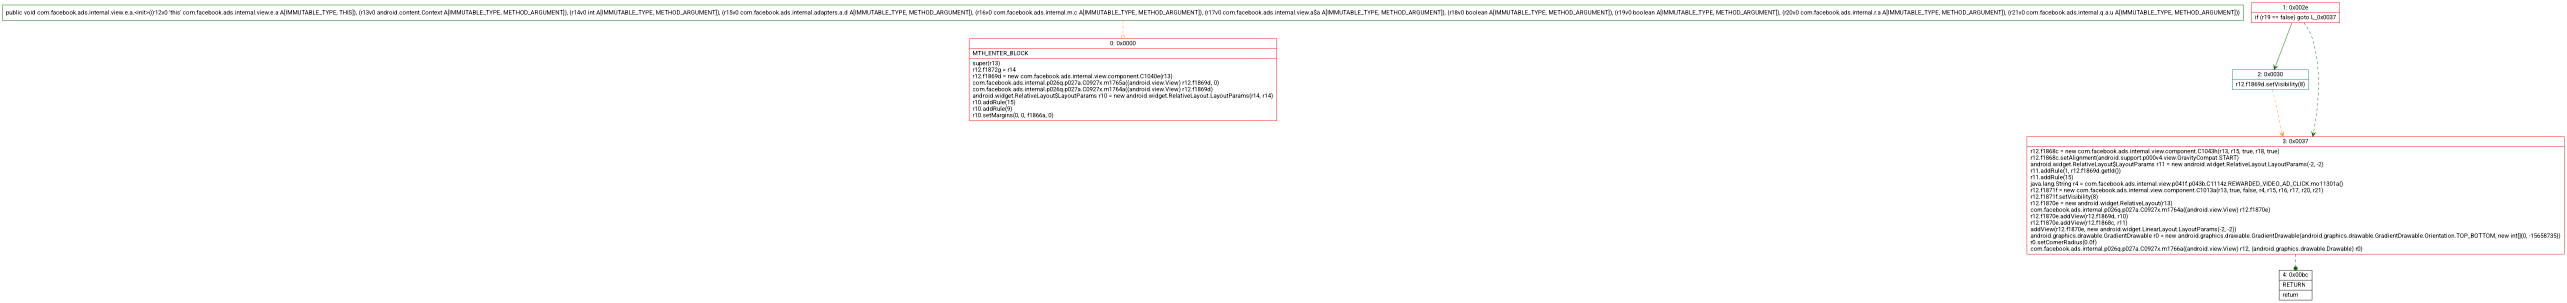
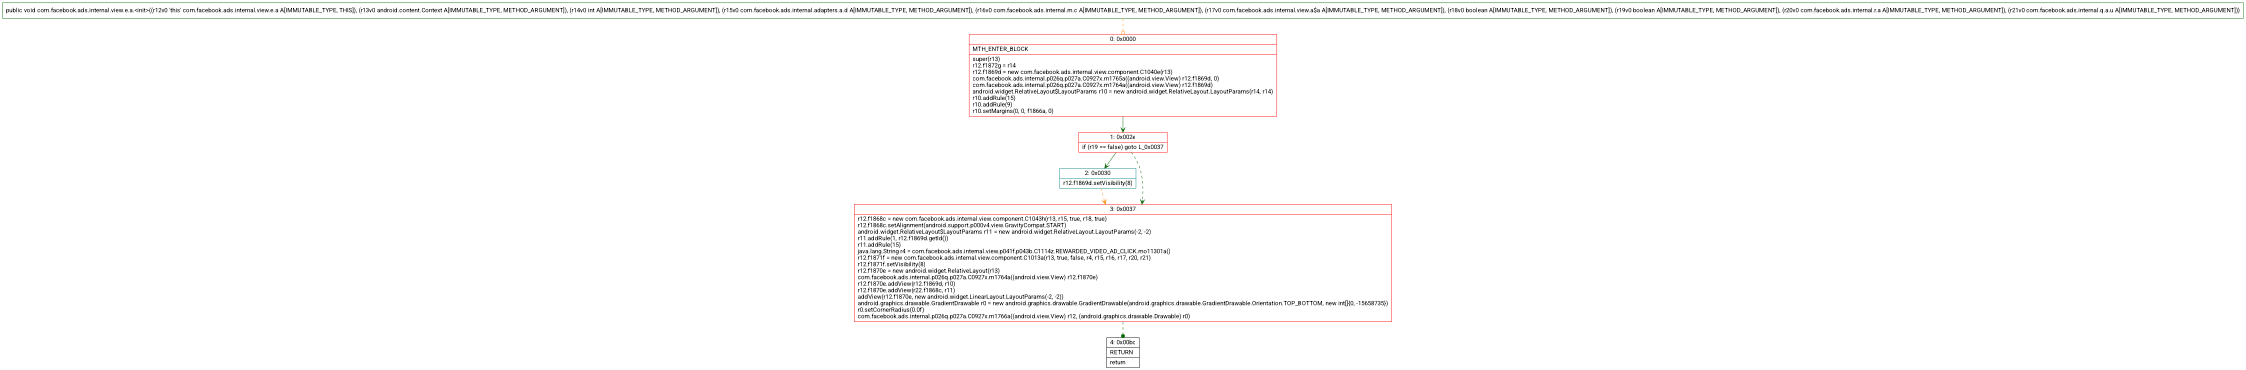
  digraph {
    fontname=Roboto
    node [color=red fontname=Roboto shape=record]
    edge [arrowhead=vee color=darkgreen fontname=Roboto style=dashed]
    n1 [label="{0\:\ 0x0000|MTH_ENTER_BLOCK\l|super(r13)\lr12.f1872g = r14\lr12.f1869d = new com.facebook.ads.internal.view.component.C1040e(r13)\lcom.facebook.ads.internal.p026q.p027a.C0927x.m1765a((android.view.View) r12.f1869d, 0)\lcom.facebook.ads.internal.p026q.p027a.C0927x.m1764a((android.view.View) r12.f1869d)\landroid.widget.RelativeLayout$LayoutParams r10 = new android.widget.RelativeLayout.LayoutParams(r14, r14)\lr10.addRule(15)\lr10.addRule(9)\lr10.setMargins(0, 0, f1866a, 0)\l}"]
    n2 [label="{1\:\ 0x002e|if (r19 == false) goto L_0x0037\l}"]
    n3 [color=teal label="{2\:\ 0x0030|r12.f1869d.setVisibility(8)\l}"]
-   n4 [label="{3\:\ 0x0037|r12.f1868c = new com.facebook.ads.internal.view.component.C1043h(r13, r15, true, r18, true)\lr12.f1868c.setAlignment(android.support.p000v4.view.GravityCompat.START)\landroid.widget.RelativeLayout$LayoutParams r11 = new android.widget.RelativeLayout.LayoutParams(\-2, \-2)\lr11.addRule(1, r12.f1869d.getId())\lr11.addRule(15)\ljava.lang.String r4 = com.facebook.ads.internal.view.p041f.p043b.C1114z.REWARDED_VIDEO_AD_CLICK.mo11301a()\lr12.f1871f = new com.facebook.ads.internal.view.component.C1013a(r13, true, false, r4, r15, r16, r17, r20, r21)\lr12.f1871f.setVisibility(8)\lr12.f1870e = new android.widget.RelativeLayout(r13)\lcom.facebook.ads.internal.p026q.p027a.C0927x.m1764a((android.view.View) r12.f1870e)\lr12.f1870e.addView(r12.f1869d, r10)\lr12.f1870e.addView(r12.f1868c, r11)\laddView(r12.f1870e, new android.widget.LinearLayout.LayoutParams(\-2, \-2))\landroid.graphics.drawable.GradientDrawable r0 = new android.graphics.drawable.GradientDrawable(android.graphics.drawable.GradientDrawable.Orientation.TOP_BOTTOM, new int[]\{0, \-15658735\})\lr0.setCornerRadius(0.0f)\lcom.facebook.ads.internal.p026q.p027a.C0927x.m1766a((android.view.View) r12, (android.graphics.drawable.Drawable) r0)\l}"]
+   n4 [label="{3\:\ 0x0037|r12.f1868c = new com.facebook.ads.internal.view.component.C1043h(r13, r15, true, r18, true)\lr12.f1868c.setAlignment(android.support.p000v4.view.GravityCompat.START)\landroid.widget.RelativeLayout$LayoutParams r11 = new android.widget.RelativeLayout.LayoutParams(\-2, \-2)\lr11.addRule(1, r12.f1869d.getId())\lr11.addRule(15)\ljava.lang.String r4 = com.facebook.ads.internal.view.p041f.p043b.C1114z.REWARDED_VIDEO_AD_CLICK.mo11301a()\lr12.f1871f = new com.facebook.ads.internal.view.component.C1013a(r13, true, false, r4, r15, r16, r17, r20, r21)\lr12.f1871f.setVisibility(8)\lr12.f1870e = new android.widget.RelativeLayout(r13)\lcom.facebook.ads.internal.p026q.p027a.C0927x.m1764a((android.view.View) r12.f1870e)\lr12.f1870e.addView(r12.f1869d, r10)\lr12.f1870e.addView(r22.f1868c, r11)\laddView(r12.f1870e, new android.widget.LinearLayout.LayoutParams(\-2, \-2))\landroid.graphics.drawable.GradientDrawable r0 = new android.graphics.drawable.GradientDrawable(android.graphics.drawable.GradientDrawable.Orientation.TOP_BOTTOM, new int[]\{0, \-15658735\})\lr0.setCornerRadius(0.0f)\lcom.facebook.ads.internal.p026q.p027a.C0927x.m1766a((android.view.View) r12, (android.graphics.drawable.Drawable) r0)\l}"]
    n5 [color=black label="{4\:\ 0x00bc|RETURN\l|return\l}"]
    n6 [color=darkgreen label="{public void com.facebook.ads.internal.view.e.a.\<init\>((r12v0 'this' com.facebook.ads.internal.view.e.a A[IMMUTABLE_TYPE, THIS]), (r13v0 android.content.Context A[IMMUTABLE_TYPE, METHOD_ARGUMENT]), (r14v0 int A[IMMUTABLE_TYPE, METHOD_ARGUMENT]), (r15v0 com.facebook.ads.internal.adapters.a.d A[IMMUTABLE_TYPE, METHOD_ARGUMENT]), (r16v0 com.facebook.ads.internal.m.c A[IMMUTABLE_TYPE, METHOD_ARGUMENT]), (r17v0 com.facebook.ads.internal.view.a$a A[IMMUTABLE_TYPE, METHOD_ARGUMENT]), (r18v0 boolean A[IMMUTABLE_TYPE, METHOD_ARGUMENT]), (r19v0 boolean A[IMMUTABLE_TYPE, METHOD_ARGUMENT]), (r20v0 com.facebook.ads.internal.r.a A[IMMUTABLE_TYPE, METHOD_ARGUMENT]), (r21v0 com.facebook.ads.internal.q.a.u A[IMMUTABLE_TYPE, METHOD_ARGUMENT])) }"]
+   n1 -> n2 [style=solid]
    n2 -> n3 [style=solid]
    n2 -> n4
    n3 -> n4 [color=darkorange]
    n4 -> n5 [arrowhead=dot]
    n6 -> n1 [arrowhead=odot color=darkorange]
  }
